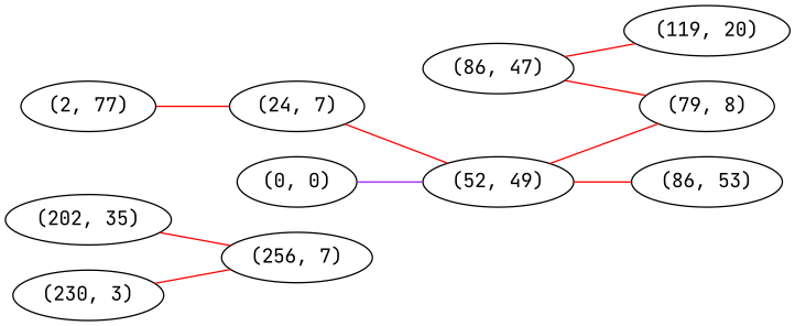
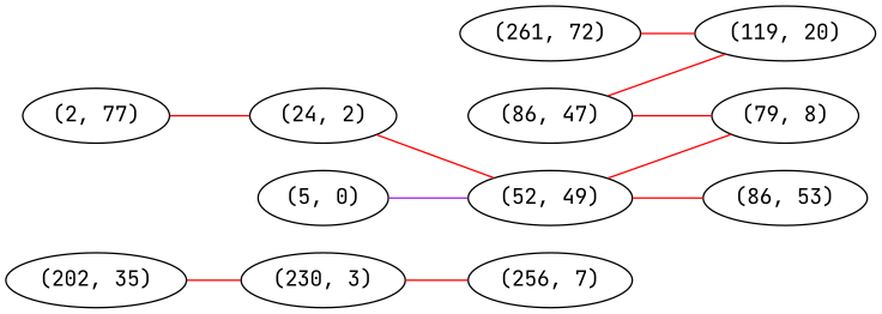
  graph {
    fontname="JetBrains Mono"
    rankdir=LR
    node [fontname="JetBrains Mono"]
    edge [color=red fontname="JetBrains Mono" weight=1]
    n1 [label="(202, 35)"]
    "(230, 3)"
    "(256, 7)"
+   "(261, 72)"
    "(119, 20)"
    "(86, 47)"
    n7 [label="(79, 8)"]
    "(2, 77)"
-   "(24, 2)" [label="(24, 7)"]
+   "(24, 2)"
    "(52, 49)"
-   "(0, 0)"
+   "(0, 0)" [label="(5, 0)"]
    "(86, 53)"
-   n1 -- "(256, 7)"
+   n1 -- "(230, 3)"
    "(230, 3)" -- "(256, 7)"
+   "(261, 72)" -- "(119, 20)"
    "(86, 47)" -- "(119, 20)"
    "(86, 47)" -- n7
    "(2, 77)" -- "(24, 2)"
    "(24, 2)" -- "(52, 49)"
    "(52, 49)" -- n7
    "(52, 49)" -- "(86, 53)"
    "(0, 0)" -- "(52, 49)" [color=purple weight=4]
  }
